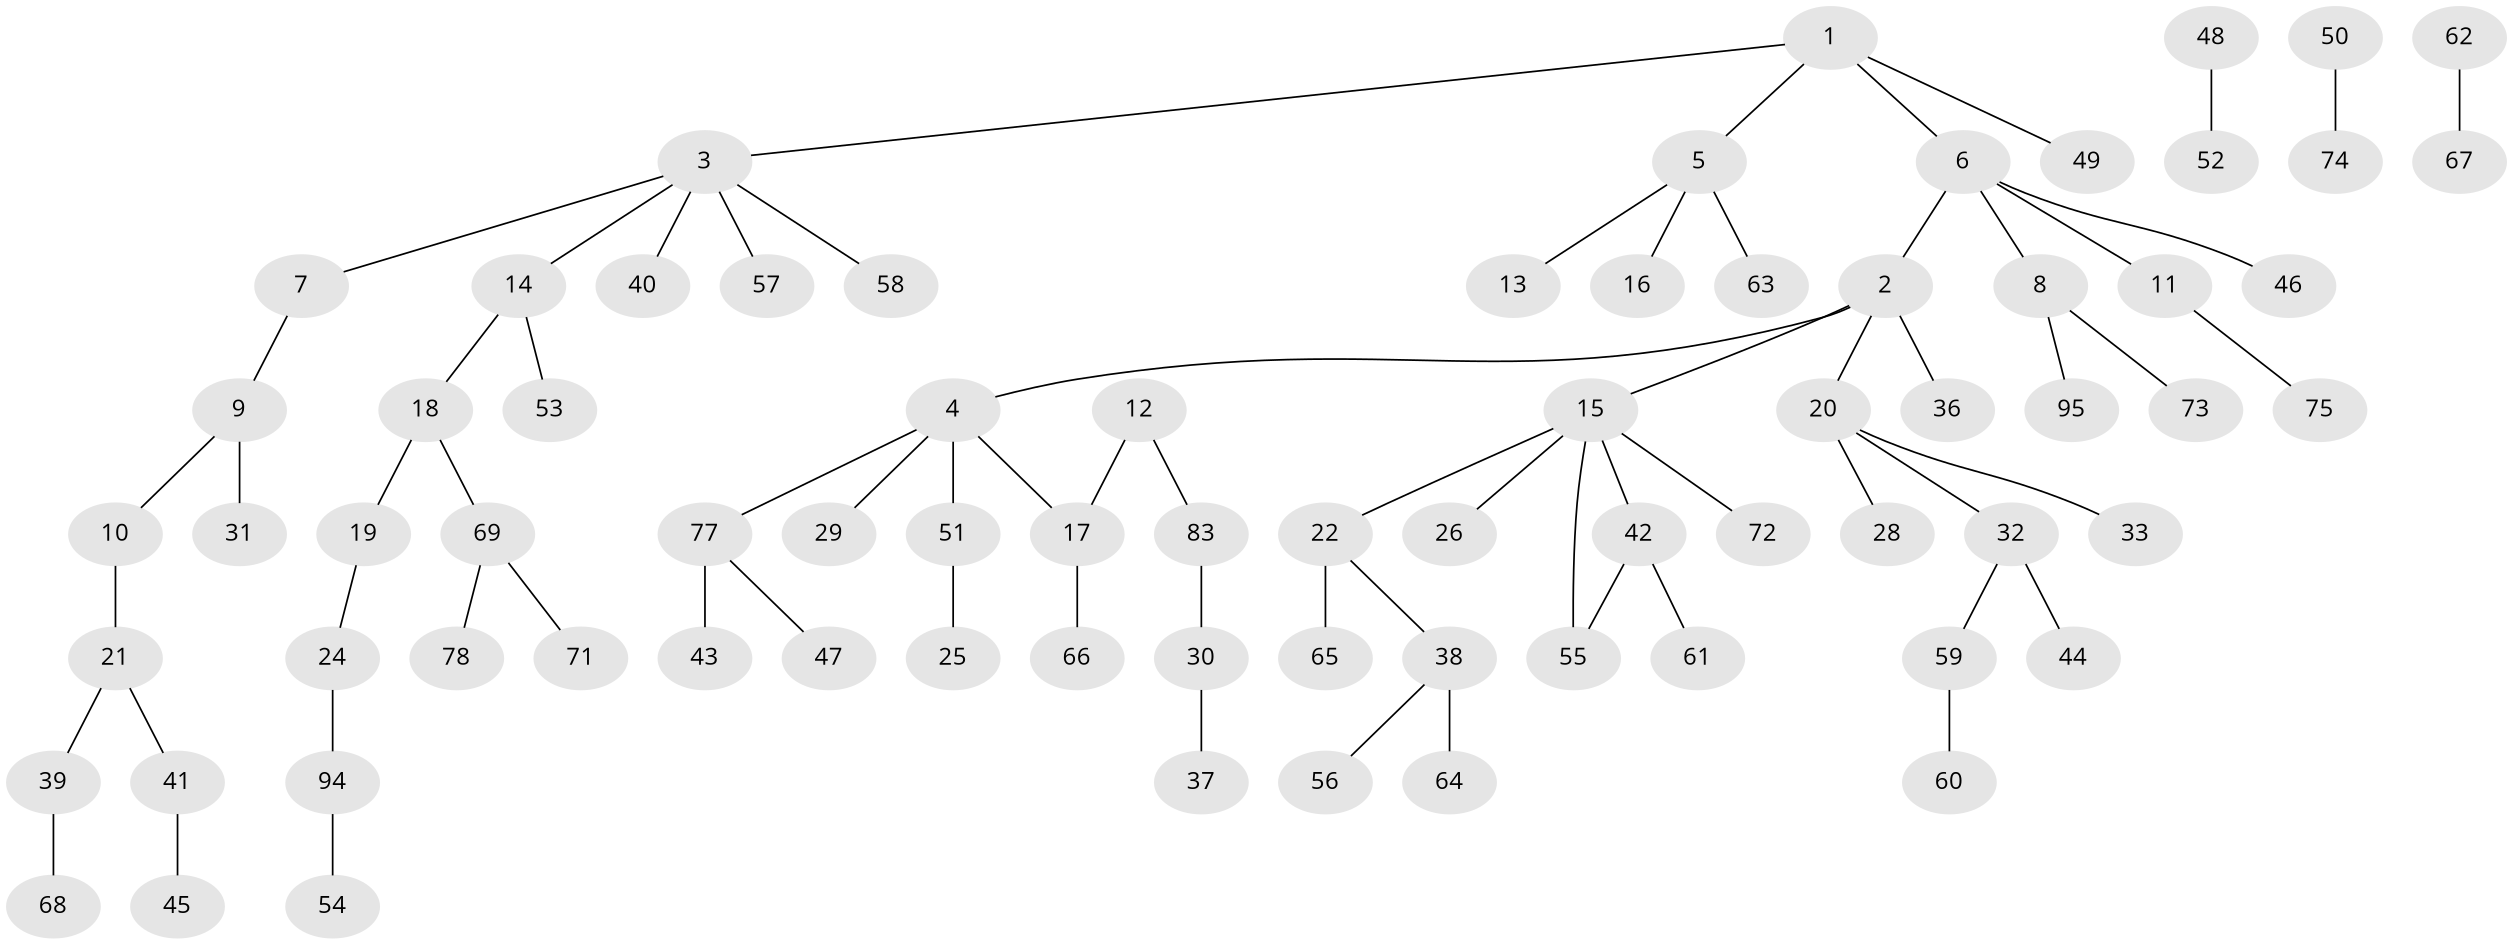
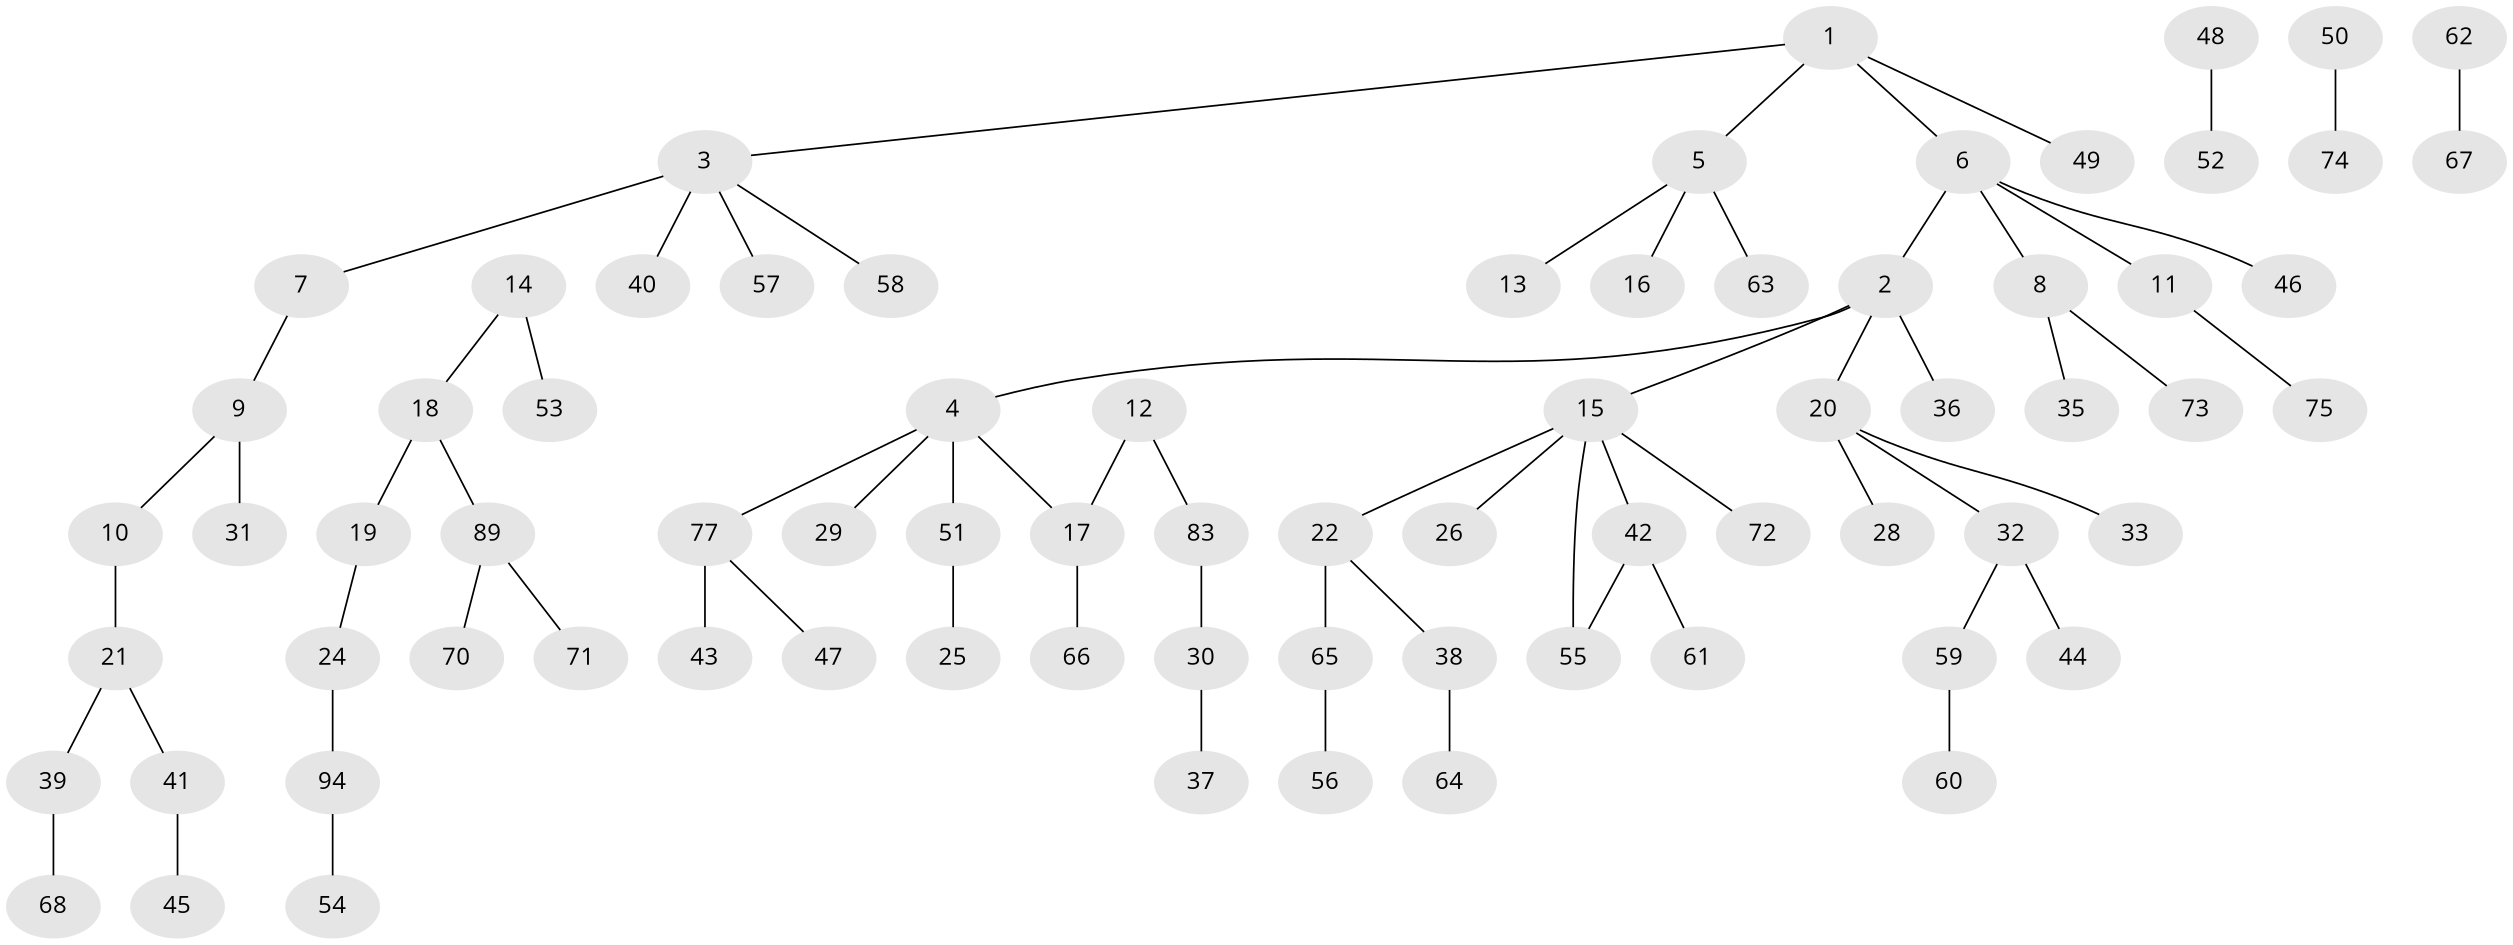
  graph {
    fontname="Open Sans"
    node [color=gray90 fontname="Open Sans" style=filled]
    edge [fontname="Open Sans"]
    1
    3
    5
    6
    49
    2
    4
    15
    20
    36
    7
    14
    40
    57
    58
    13
    16
    63
    8
    11
    46
    n22 [label=77]
    29
    51
    17
    22
    26
    42
    72
    55
    28
    32
    33
    9
    18
    53
    12
    n38 [label=83]
    43
    47
    25
-   35 [label=95]
+   35
    73
    75
    10
    31
    21
    39
    41
    66
    30
    19
-   69
+   69 [label=89]
    38
    65
    61
    48
    52
    24
-   70 [label=78]
+   70
    71
    n62 [label=94]
    59
    44
    68
    45
    56
    64
    37
    54
    60
    50
    74
    62
    67
    1 -- 3
    1 -- 5
    1 -- 6
    1 -- 49
    3 -- 7
-   3 -- 14
    3 -- 40
    3 -- 57
    3 -- 58
    5 -- 13
    5 -- 16
    5 -- 63
    6 -- 2
    6 -- 8
    6 -- 11
    6 -- 46
    2 -- 4
    2 -- 15
    2 -- 20
    2 -- 36
    4 -- n22
    4 -- 29
    4 -- 51
    4 -- 17
    15 -- 22
    15 -- 26
    15 -- 42
    15 -- 72
    15 -- 55
    20 -- 28
    20 -- 32
    20 -- 33
    7 -- 9
    14 -- 18
    14 -- 53
    8 -- 35
    8 -- 73
    11 -- 75
    n22 -- 43
    n22 -- 47
    51 -- 25
    17 -- 66
    22 -- 38
    22 -- 65
    42 -- 55
    42 -- 61
    32 -- 59
    32 -- 44
    9 -- 10
    9 -- 31
    18 -- 19
    18 -- 69
    12 -- 17
    12 -- n38
    n38 -- 30
    10 -- 21
    21 -- 39
    21 -- 41
    39 -- 68
    41 -- 45
    30 -- 37
    19 -- 24
    69 -- 70
    69 -- 71
-   38 -- 56
+   65 -- 56
    38 -- 64
    48 -- 52
    24 -- n62
    n62 -- 54
    59 -- 60
    50 -- 74
    62 -- 67
  }
